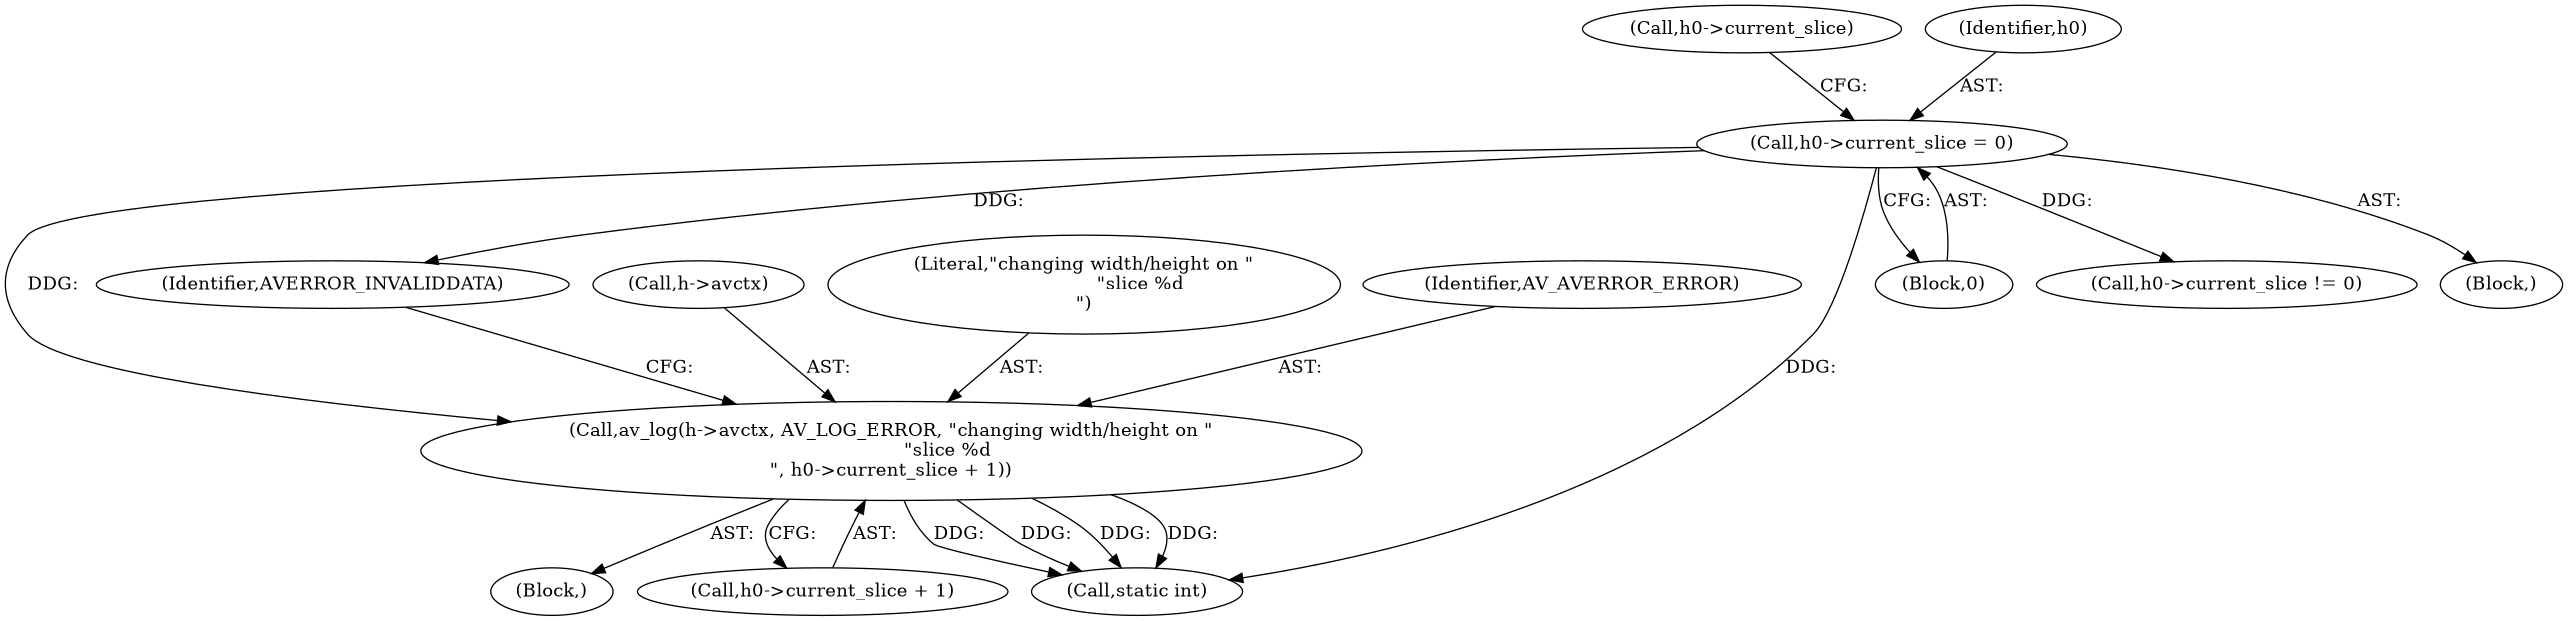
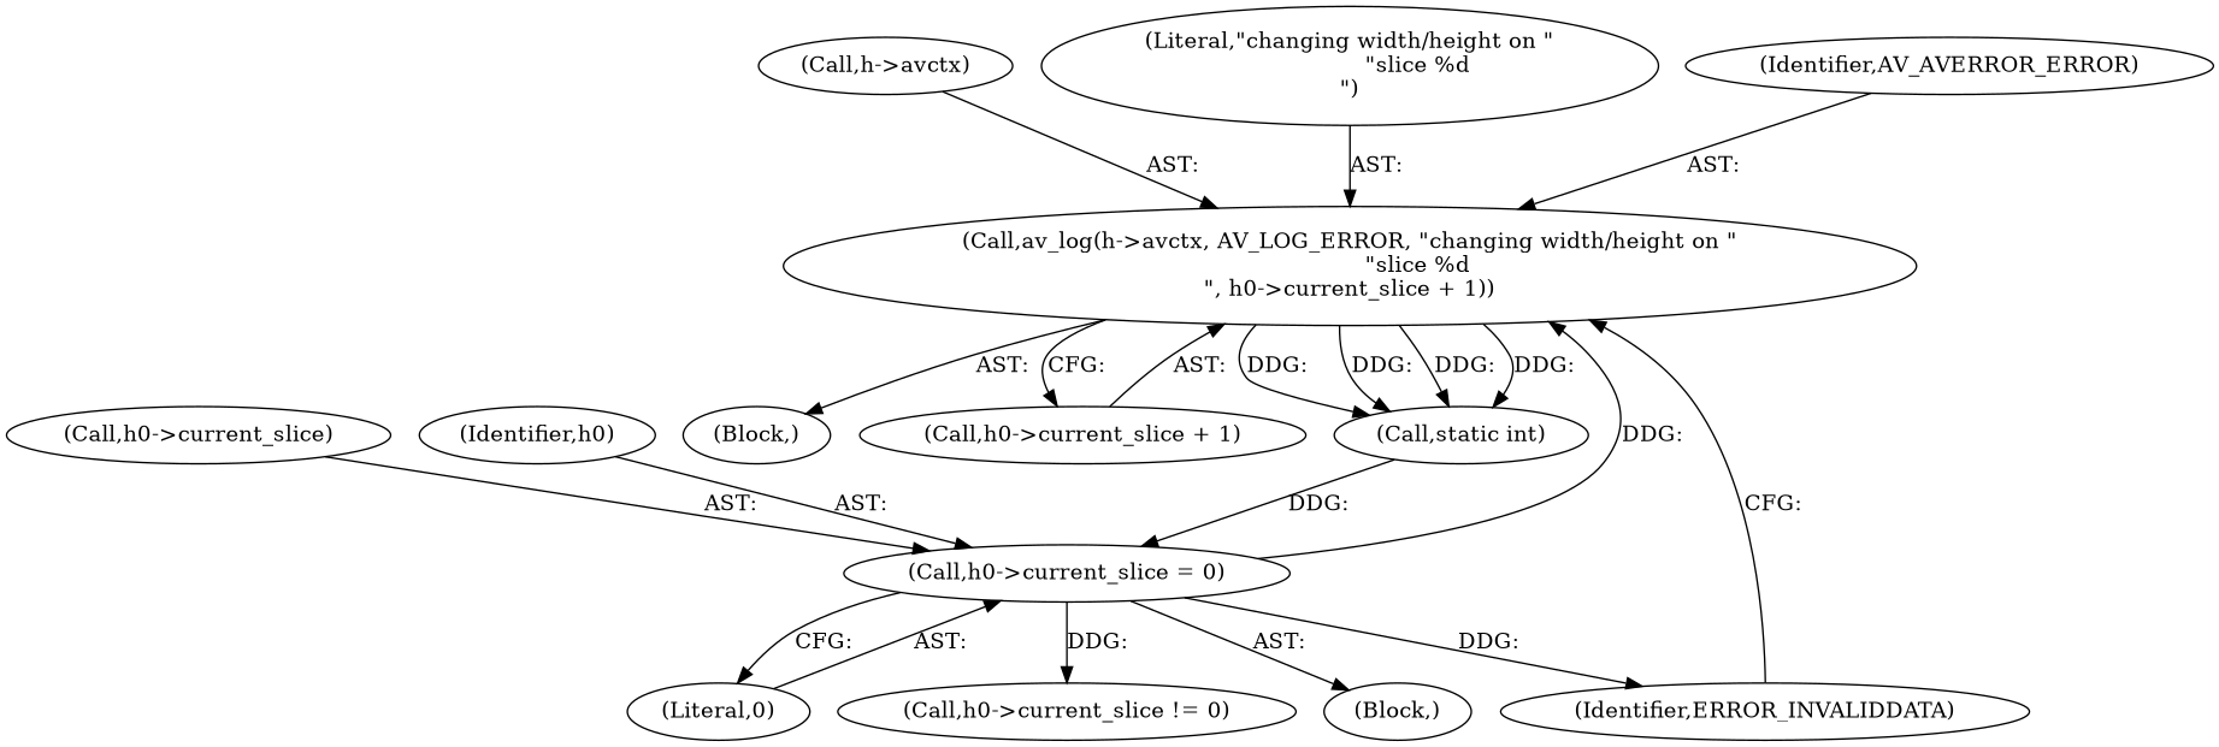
  digraph {
    n1 [label="(Call,av_log(h->avctx, AV_LOG_ERROR, \"changing width/height on \"\n                   \"slice %d\n\", h0->current_slice + 1))"]
    n2 [label="(Block,)"]
    n3 [label="(Call,h0->current_slice + 1)"]
    n4 [label="(Call,static int)"]
    n5 [label="(Call,h0->current_slice = 0)"]
-   n6 [label="(Block,0)"]
+   n6 [label="(Literal,0)"]
    n7 [label="(Call,h0->current_slice != 0)"]
    n8 [label="(Block,)"]
-   n9 [label="(Identifier,AVERROR_INVALIDDATA)"]
+   n9 [label="(Identifier,ERROR_INVALIDDATA)"]
    n10 [label="(Call,h->avctx)"]
    n11 [label="(Call,h0->current_slice)"]
    n12 [label="(Literal,\"changing width/height on \"\n                   \"slice %d\n\")"]
    n13 [label="(Identifier,h0)"]
    n14 [label="(Identifier,AV_AVERROR_ERROR)"]
    n1 -> n2 [label="AST: "]
    n1 -> n3 [label="CFG: "]
    n1 -> n4 [label="DDG: "]
    n1 -> n4 [label="DDG: "]
    n1 -> n4 [label="DDG: "]
    n1 -> n4 [label="DDG: "]
    n3 -> n1 [label="AST: "]
    n5 -> n1 [label="DDG: "]
-   n5 -> n4 [label="DDG: "]
+   n4 -> n5 [label="DDG: "]
    n5 -> n6 [label="CFG: "]
    n5 -> n7 [label="DDG: "]
    n5 -> n8 [label="AST: "]
    n5 -> n9 [label="DDG: "]
    n6 -> n5 [label="AST: "]
    n9 -> n1 [label="CFG: "]
    n10 -> n1 [label="AST: "]
-   n11 -> n5 [label="CFG: "]
+   n11 -> n5 [label="AST: "]
    n12 -> n1 [label="AST: "]
    n13 -> n5 [label="AST: "]
    n14 -> n1 [label="AST: "]
  }
